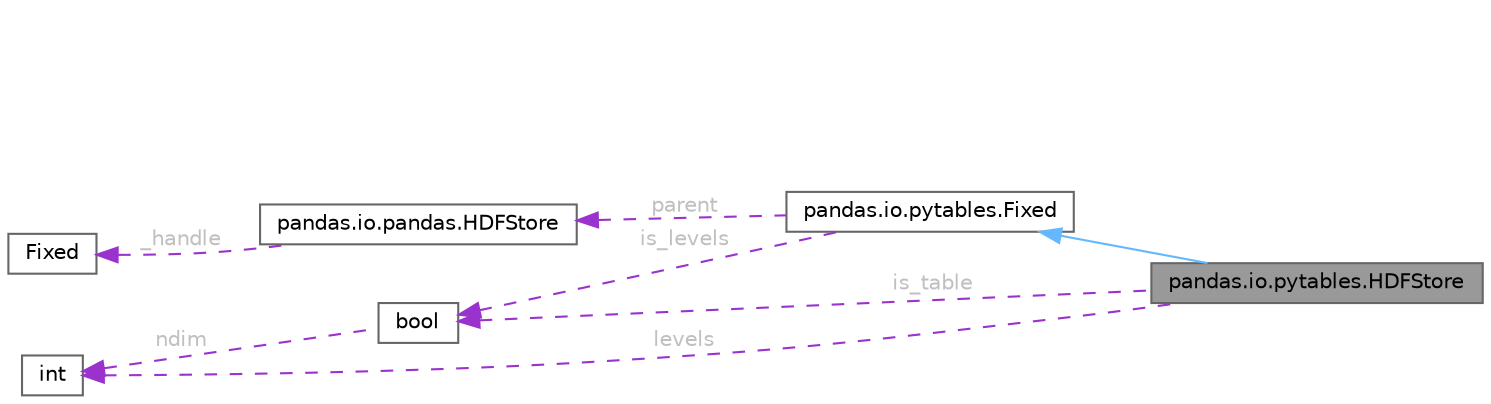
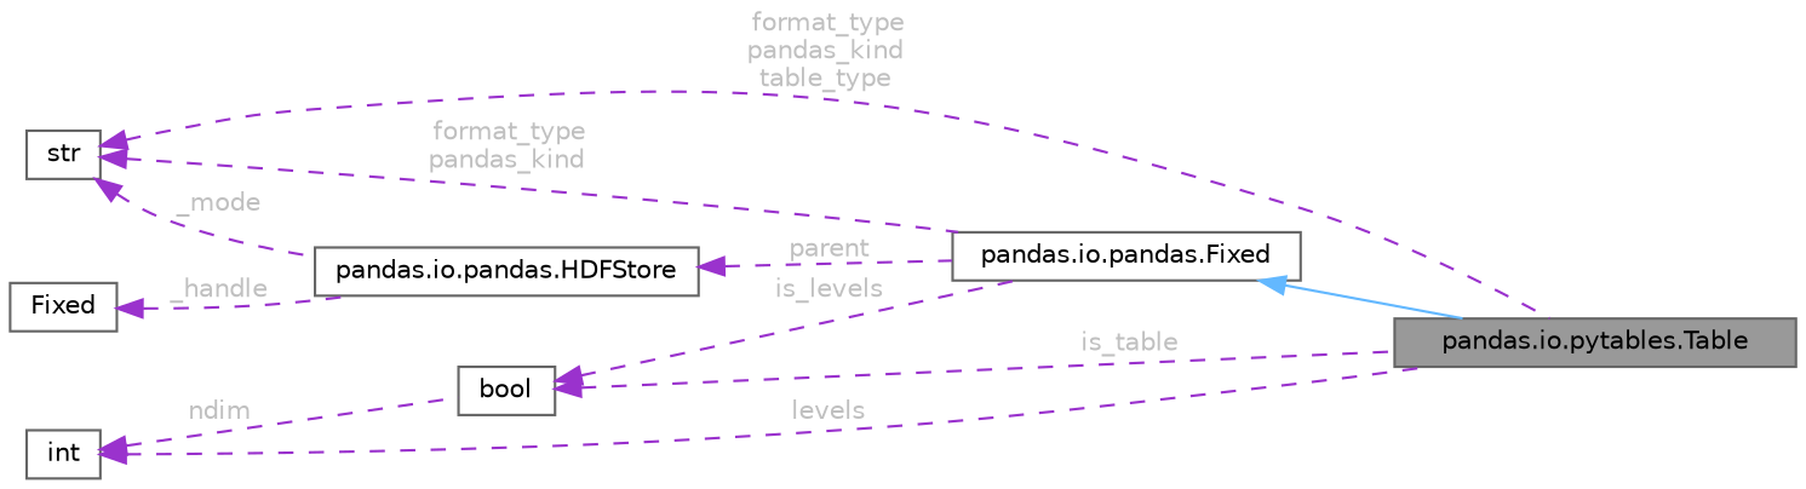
  digraph {
    rankdir=LR
    node [color=gray40 fillcolor=white fontname=Helvetica fontsize=10 shape=box style=filled]
    edge [color=darkorchid3 dir=back fontname=Helvetica fontsize=10 labelfontname=Helvetica labelfontsize=10 style=dashed fontcolor=grey]
-   n1 [fillcolor=grey60 fontcolor=black height=0.2 label="pandas.io.pytables.HDFStore" width=0.4]
-   n2 [height=0.2 label="pandas.io.pytables.Fixed" width=0.4]
+   n1 [fillcolor=grey60 fontcolor=black height=0.2 label="pandas.io.pytables.Table" width=0.4]
+   n2 [height=0.2 label="pandas.io.pandas.Fixed" width=0.4]
+   n3 [height=0.2 label=str width=0.4]
    n4 [height=0.2 label="pandas.io.pandas.HDFStore" width=0.4]
    n5 [height=0.2 label=int width=0.4]
    n6 [height=0.2 label=bool width=0.4]
    n7 [height=0.2 label=Fixed width=0.4]
    n2 -> n1 [color=steelblue1 style=solid fontcolor=""]
+   n3 -> n1 [label=" format_type\npandas_kind\ntable_type"]
+   n3 -> n2 [label=" format_type\npandas_kind"]
+   n3 -> n4 [label=" _mode"]
    n4 -> n2 [label=" parent"]
    n5 -> n1 [label=" levels"]
    n5 -> n6 [label=" ndim"]
    n6 -> n1 [label=" is_table"]
    n6 -> n2 [label=" is_levels"]
    n7 -> n4 [label=" _handle"]
  }
